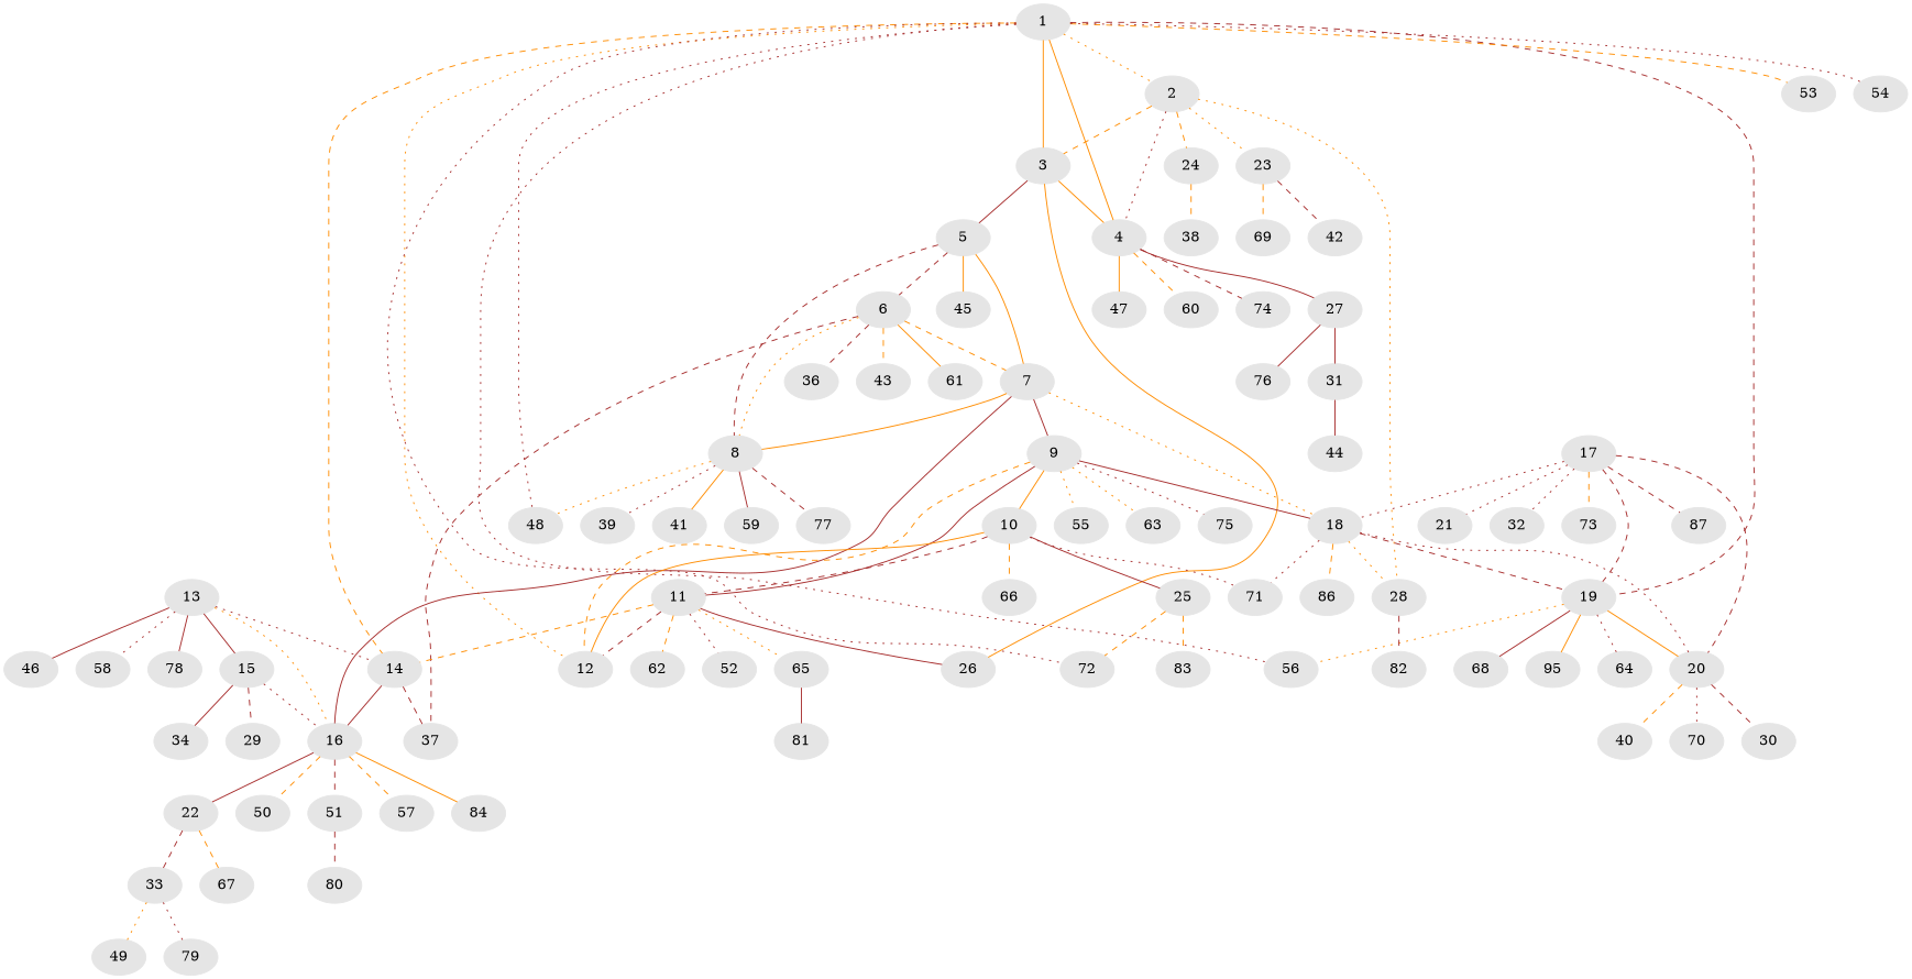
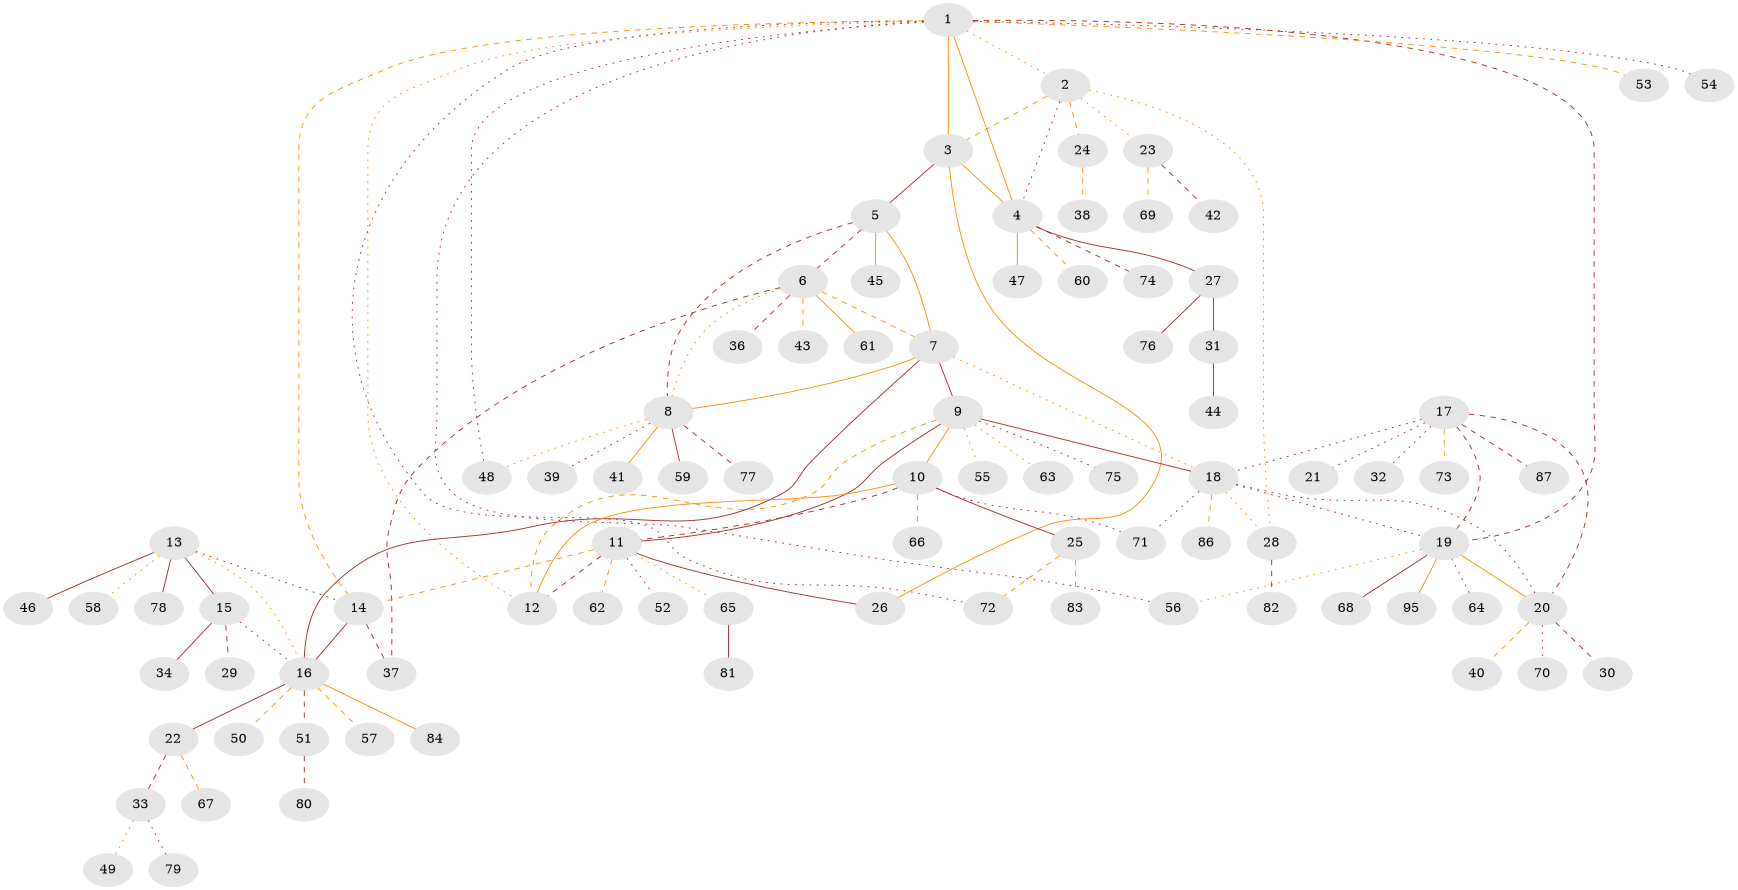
  graph {
    node [color=gray90 style=filled]
    edge [color=brown style=dashed]
    1
    2
    3
    4
    12
    14
    19
    48
    53
    54
    56
    72
    23
    24
    28
    5
    26
    27
    47
    60
    74
    37
    16
    20
    64
    68
    n27 [label=95]
    42
    69
    38
    82
    6
    7
    8
    45
    31
    76
    36
    43
    61
    9
    18
    39
    41
    59
    77
    10
    11
    55
    63
    75
    22
    50
    51
    57
    84
    71
    86
    25
    66
    52
    62
    65
    83
    81
    13
    15
    46
    58
    78
    29
    34
    30
    40
    70
    33
    67
    80
    17
    21
    32
    73
    87
    49
    79
    44
    1 -- 2 [color=darkorange style=dotted]
    1 -- 3 [color=darkorange style=solid]
    1 -- 4 [color=darkorange style=solid]
    1 -- 12 [color=darkorange style=dotted]
    1 -- 14 [color=darkorange]
    1 -- 19
    1 -- 48 [style=dotted]
    1 -- 53 [color=darkorange]
    1 -- 54 [style=dotted]
    1 -- 56 [style=dotted]
    1 -- 72 [style=dotted]
    2 -- 3 [color=darkorange]
    2 -- 4 [style=dotted]
    2 -- 23 [color=darkorange style=dotted]
    2 -- 24 [color=darkorange]
    2 -- 28 [color=darkorange style=dotted]
    3 -- 4 [color=darkorange style=solid]
    3 -- 5 [style=solid]
    3 -- 26 [color=darkorange style=solid]
    4 -- 27 [style=solid]
    4 -- 47 [color=darkorange style=solid]
    4 -- 60 [color=darkorange]
    4 -- 74
    14 -- 37
    14 -- 16 [style=solid]
    19 -- 56 [color=darkorange style=dotted]
    19 -- 20 [color=darkorange style=solid]
    19 -- 64 [style=dotted]
    19 -- 68 [style=solid]
    19 -- n27 [color=darkorange style=solid]
    23 -- 42
    23 -- 69 [color=darkorange]
    24 -- 38 [color=darkorange]
    28 -- 82
    5 -- 6
    5 -- 7 [color=darkorange style=solid]
    5 -- 8
    5 -- 45 [color=darkorange style=solid]
    27 -- 31 [style=solid]
    27 -- 76 [style=solid]
    16 -- 22 [style=solid]
    16 -- 50 [color=darkorange]
    16 -- 51
    16 -- 57 [color=darkorange]
    16 -- 84 [color=darkorange style=solid]
    20 -- 30
    20 -- 40 [color=darkorange]
    20 -- 70 [style=dotted]
    6 -- 37
    6 -- 7 [color=darkorange]
    6 -- 8 [color=darkorange style=dotted]
    6 -- 36
    6 -- 43 [color=darkorange]
    6 -- 61 [color=darkorange style=solid]
    7 -- 16 [style=solid]
    7 -- 8 [color=darkorange style=solid]
    7 -- 9 [style=solid]
    7 -- 18 [color=darkorange style=dotted]
    8 -- 48 [color=darkorange style=dotted]
    8 -- 39 [style=dotted]
    8 -- 41 [color=darkorange style=solid]
    8 -- 59 [style=solid]
    8 -- 77
    31 -- 44 [style=solid]
    9 -- 12 [color=darkorange]
    9 -- 18 [style=solid]
    9 -- 10 [color=darkorange style=solid]
    9 -- 11 [style=solid]
    9 -- 55 [color=darkorange style=dotted]
    9 -- 63 [color=darkorange style=dotted]
    9 -- 75 [style=dotted]
-   18 -- 19
+   18 -- 19 [style=dotted]
    18 -- 28 [color=darkorange style=dotted]
    18 -- 20 [style=dotted]
    18 -- 71 [style=dotted]
    18 -- 86 [color=darkorange]
    10 -- 12 [color=darkorange style=solid]
    10 -- 11
    10 -- 71 [style=dotted]
    10 -- 25 [style=solid]
    10 -- 66 [color=darkorange]
    11 -- 12
    11 -- 14 [color=darkorange]
    11 -- 26 [style=solid]
    11 -- 52 [style=dotted]
    11 -- 62 [color=darkorange]
    11 -- 65 [color=darkorange style=dotted]
    22 -- 33
    22 -- 67 [color=darkorange]
    51 -- 80
    25 -- 72 [color=darkorange]
    25 -- 83 [color=darkorange]
    65 -- 81 [style=solid]
    13 -- 14 [style=dotted]
    13 -- 16 [color=darkorange style=dotted]
    13 -- 15 [style=solid]
    13 -- 46 [style=solid]
-   13 -- 58 [style=dotted]
+   13 -- 58 [color=darkorange style=dotted]
    13 -- 78 [style=solid]
    15 -- 16 [style=dotted]
    15 -- 29
    15 -- 34 [style=solid]
    33 -- 49 [color=darkorange style=dotted]
    33 -- 79 [style=dotted]
    17 -- 19
    17 -- 20
    17 -- 18 [style=dotted]
    17 -- 21 [style=dotted]
    17 -- 32 [style=dotted]
    17 -- 73 [color=darkorange]
    17 -- 87
  }
